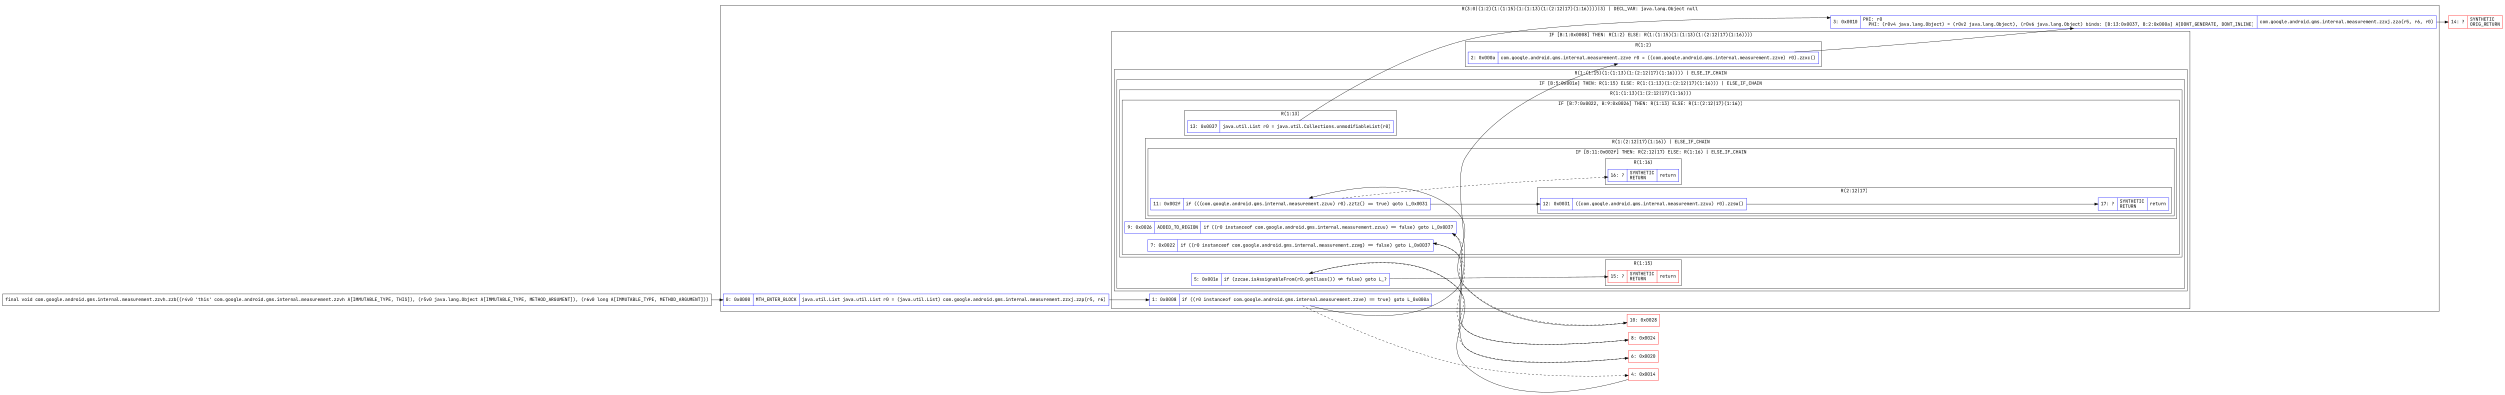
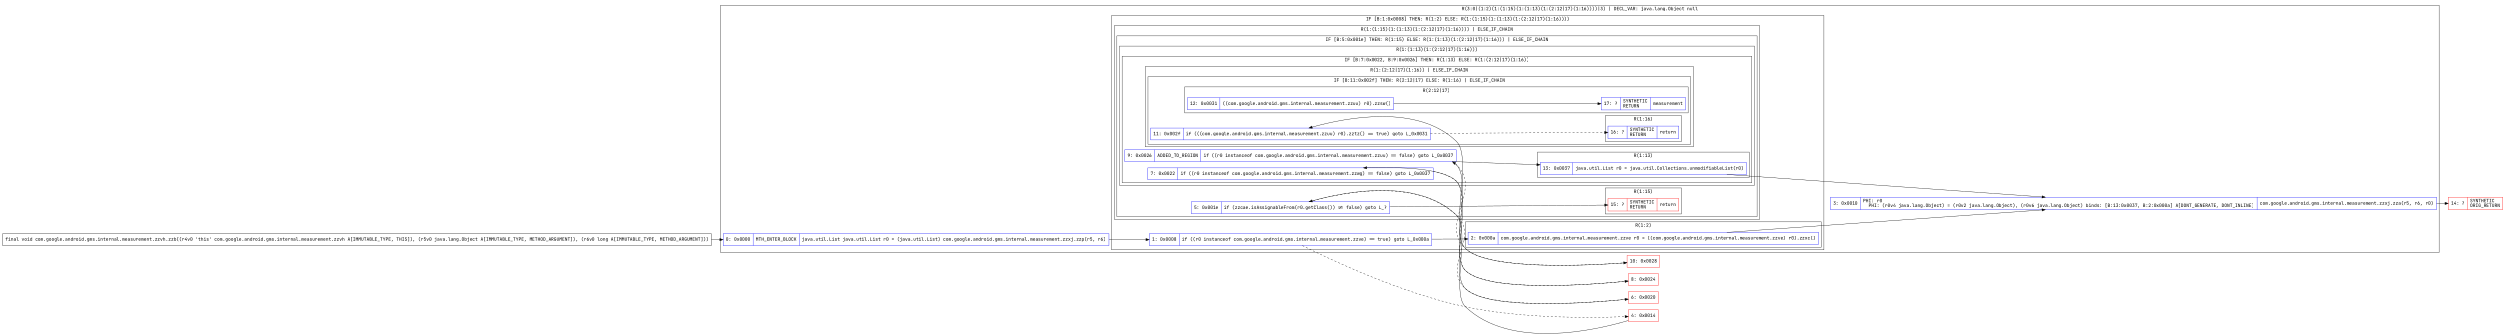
  digraph {
    fontname="JetBrains Mono"
    rankdir=LR
    node [color=blue fontname="JetBrains Mono" shape=record]
    edge [fontname="JetBrains Mono"]
    n1 [label="{2\:\ 0x000a|com.google.android.gms.internal.measurement.zzve r0 = ((com.google.android.gms.internal.measurement.zzve) r0).zzxc()\l}"]
    n2 [color=red label="{15\:\ ?|SYNTHETIC\lRETURN\l|return\l}"]
    n3 [label="{13\:\ 0x0037|java.util.List r0 = java.util.Collections.unmodifiableList(r0)\l}"]
    n4 [label="{12\:\ 0x0031|((com.google.android.gms.internal.measurement.zzuu) r0).zzsw()\l}"]
-   n5 [label="{17\:\ ?|SYNTHETIC\lRETURN\l|return\l}"]
+   n5 [label="{17\:\ ?|SYNTHETIC\lRETURN\l|measurement\l}"]
    n6 [label="{16\:\ ?|SYNTHETIC\lRETURN\l|return\l}"]
    n7 [label="{11\:\ 0x002f|if (((com.google.android.gms.internal.measurement.zzuu) r0).zztz() == true) goto L_0x0031\l}"]
    n8 [label="{7\:\ 0x0022|if ((r0 instanceof com.google.android.gms.internal.measurement.zzwg) == false) goto L_0x0037\l}"]
    n9 [label="{9\:\ 0x0026|ADDED_TO_REGION\l|if ((r0 instanceof com.google.android.gms.internal.measurement.zzuu) == false) goto L_0x0037\l}"]
    n10 [label="{5\:\ 0x001e|if (zzcae.isAssignableFrom(r0.getClass()) != false) goto L_?\l}"]
    n11 [label="{1\:\ 0x0008|if ((r0 instanceof com.google.android.gms.internal.measurement.zzve) == true) goto L_0x000a\l}"]
    n12 [label="{0\:\ 0x0000|MTH_ENTER_BLOCK\l|java.util.List java.util.List r0 = (java.util.List) com.google.android.gms.internal.measurement.zzxj.zzp(r5, r6)\l}"]
    n13 [label="{3\:\ 0x0010|PHI: r0 \l  PHI: (r0v4 java.lang.Object) = (r0v2 java.lang.Object), (r0v6 java.lang.Object) binds: [B:13:0x0037, B:2:0x000a] A[DONT_GENERATE, DONT_INLINE]\l|com.google.android.gms.internal.measurement.zzxj.zza(r5, r6, r0)\l}"]
    n14 [color=red label="{8\:\ 0x0024}"]
    n15 [color=red label="{10\:\ 0x0028}"]
    n16 [color=red label="{6\:\ 0x0020}"]
    n17 [color=red label="{4\:\ 0x0014}"]
    n18 [color=red label="{14\:\ ?|SYNTHETIC\lORIG_RETURN\l}"]
    n19 [label="{final void com.google.android.gms.internal.measurement.zzvh.zzb((r4v0 'this' com.google.android.gms.internal.measurement.zzvh A[IMMUTABLE_TYPE, THIS]), (r5v0 java.lang.Object A[IMMUTABLE_TYPE, METHOD_ARGUMENT]), (r6v0 long A[IMMUTABLE_TYPE, METHOD_ARGUMENT])) }" color=""]
    subgraph cluster_1 {
      label="R(3:0|(1:2)(1:(1:15)(1:(1:13)(1:(2:12|17)(1:16))))|3) | DECL_VAR: java.lang.Object null\l"
      n12
      n13
      subgraph cluster_2 {
        label="IF [B:1:0x0008] THEN: R(1:2) ELSE: R(1:(1:15)(1:(1:13)(1:(2:12|17)(1:16))))"
        n11
        subgraph cluster_3 {
          label="R(1:2)"
          n1
        }
        subgraph cluster_4 {
          label="R(1:(1:15)(1:(1:13)(1:(2:12|17)(1:16)))) | ELSE_IF_CHAIN\l"
          subgraph cluster_5 {
            label="IF [B:5:0x001e] THEN: R(1:15) ELSE: R(1:(1:13)(1:(2:12|17)(1:16))) | ELSE_IF_CHAIN\l"
            n10
            subgraph cluster_6 {
              label="R(1:15)"
              n2
            }
            subgraph cluster_7 {
              label="R(1:(1:13)(1:(2:12|17)(1:16)))"
              subgraph cluster_8 {
                label="IF [B:7:0x0022, B:9:0x0026] THEN: R(1:13) ELSE: R(1:(2:12|17)(1:16))"
                n8
                n9
                subgraph cluster_9 {
                  label="R(1:13)"
                  n3
                }
                subgraph cluster_10 {
                  label="R(1:(2:12|17)(1:16)) | ELSE_IF_CHAIN\l"
                  subgraph cluster_11 {
                    label="IF [B:11:0x002f] THEN: R(2:12|17) ELSE: R(1:16) | ELSE_IF_CHAIN\l"
                    n7
                    subgraph cluster_12 {
                      label="R(2:12|17)"
                      n4
                      n5
                    }
                    subgraph cluster_13 {
                      label="R(1:16)"
                      n6
                    }
                  }
                }
              }
            }
          }
        }
      }
    }
    n1 -> n13
    n3 -> n13
    n4 -> n5
-   n7 -> n4
    n7 -> n6 [style=dashed]
    n8 -> n14 [style=dashed]
+   n9 -> n3
    n9 -> n15 [style=dashed]
    n10 -> n2
    n10 -> n16 [style=dashed]
    n11 -> n1
    n11 -> n17 [style=dashed]
    n12 -> n11
    n13 -> n18
    n14 -> n9
    n15 -> n7
    n16 -> n8
    n17 -> n10
    n19 -> n12
  }
